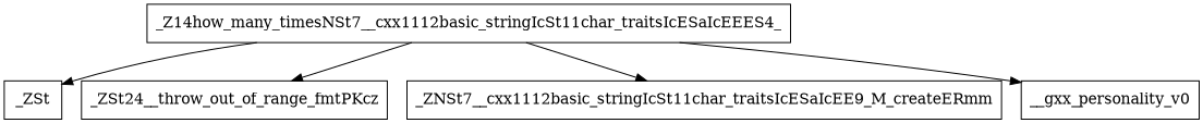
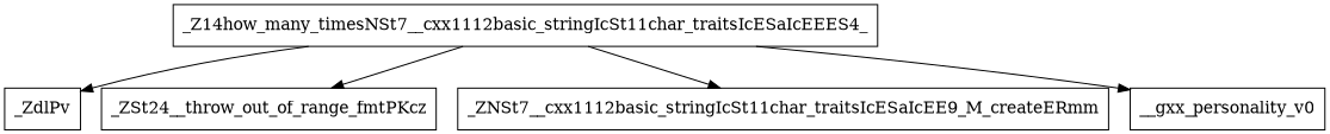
  digraph {
    node [shape=box]
    _Z14how_many_timesNSt7__cxx1112basic_stringIcSt11char_traitsIcESaIcEEES4_
-   _ZdlPv [label=_ZSt]
+   _ZdlPv
    _ZSt24__throw_out_of_range_fmtPKcz
    _ZNSt7__cxx1112basic_stringIcSt11char_traitsIcESaIcEE9_M_createERmm
    __gxx_personality_v0
    _Z14how_many_timesNSt7__cxx1112basic_stringIcSt11char_traitsIcESaIcEEES4_ -> _ZdlPv
    _Z14how_many_timesNSt7__cxx1112basic_stringIcSt11char_traitsIcESaIcEEES4_ -> _ZSt24__throw_out_of_range_fmtPKcz
    _Z14how_many_timesNSt7__cxx1112basic_stringIcSt11char_traitsIcESaIcEEES4_ -> _ZNSt7__cxx1112basic_stringIcSt11char_traitsIcESaIcEE9_M_createERmm
    _Z14how_many_timesNSt7__cxx1112basic_stringIcSt11char_traitsIcESaIcEEES4_ -> __gxx_personality_v0
  }
